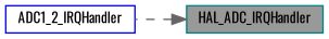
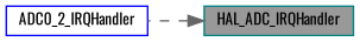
  digraph {
    rankdir=RL
    fontname=Oswald
    node [fontname=Oswald fontsize=10 shape=box style=filled]
    n1 [color=teal fillcolor=grey60 fontcolor=black height=0.2 label=HAL_ADC_IRQHandler width=0.4]
-   n2 [color=blue fillcolor=white height=0.2 label=ADC1_2_IRQHandler width=0.4]
+   n2 [color=blue fillcolor=white height=0.2 label=ADC0_2_IRQHandler width=0.4]
    n1 -> n2 [color=gray40 dir=back fontname=Oswald fontsize=10 labelfontname=Helvetica labelfontsize=10 style=dashed]
  }
